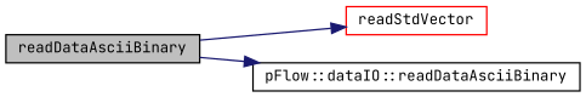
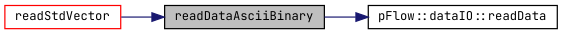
  digraph {
    fontname="JetBrains Mono"
    rankdir=RL
    node [color=black fillcolor=white fontname="JetBrains Mono" fontsize=10 shape=record style=filled]
    edge [color=midnightblue dir=back fontname="JetBrains Mono" fontsize=10 labelfontname=Helvetica labelfontsize=10 style=solid]
    n1 [fillcolor=grey75 fontcolor=black height=0.2 label=readDataAsciiBinary width=0.4]
    n2 [color=red height=0.2 label=readStdVector width=0.4]
-   n3 [height=0.2 label="pFlow::dataIO::readDataAsciiBinary" width=0.4]
-   n2 -> n1
+   n3 [height=0.2 label="pFlow::dataIO::readData" width=0.4]
+   n1 -> n2
    n3 -> n1
  }
